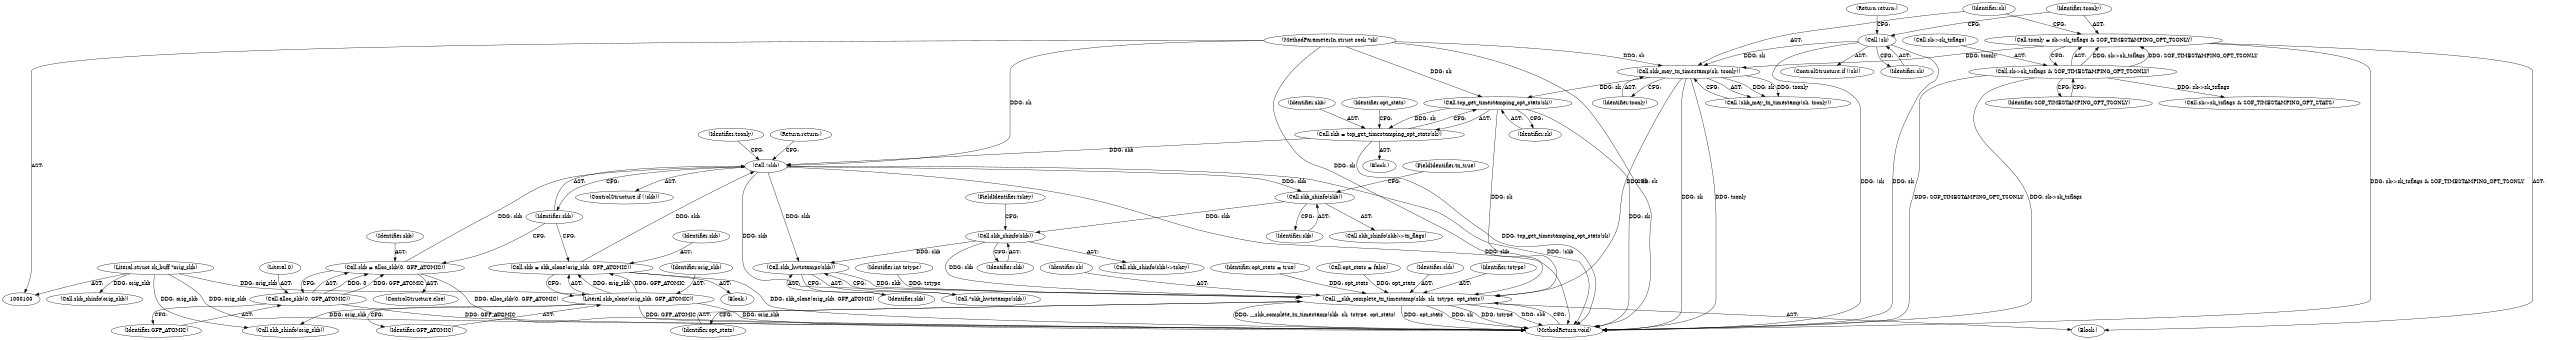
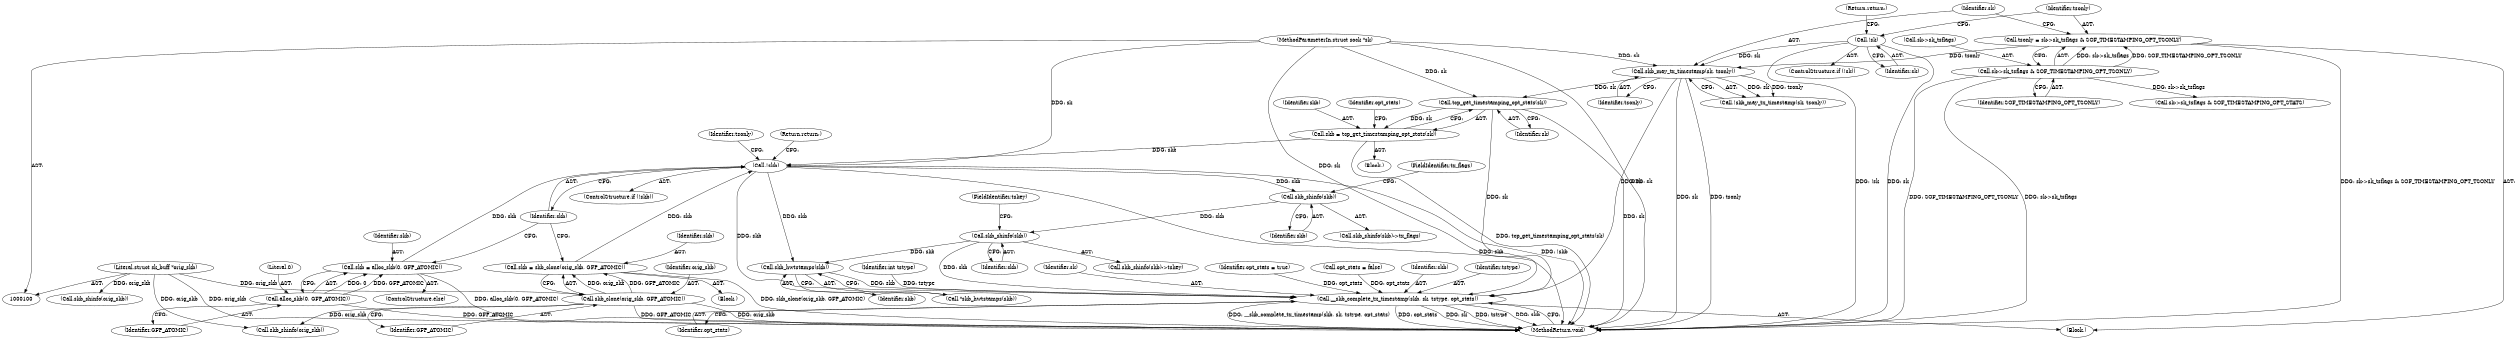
  digraph {
    n1 [label="(Call,!skb)"]
    n2 [label="(Call,skb_shinfo(skb))"]
    n3 [label="(Call,skb_hwtstamps(skb))"]
    n4 [label="(Call,__skb_complete_tx_timestamp(skb, sk, tstype, opt_stats))"]
    n5 [label="(ControlStructure,if (!skb))"]
    n6 [label="(Identifier,skb)"]
    n7 [label="(MethodReturn,void)"]
    n8 [label="(Call,skb_shinfo(skb))"]
    n9 [label="(Identifier,skb)"]
    n10 [label="(Call,skb_shinfo(skb)->tx_flags)"]
    n11 [label="(Call,*skb_hwtstamps(skb))"]
    n12 [label="(Identifier,skb)"]
    n13 [label="(Block,)"]
    n14 [label="(Identifier,opt_stats)"]
    n15 [label="(Call,skb = alloc_skb(0, GFP_ATOMIC))"]
    n16 [label="(Call,skb = skb_clone(orig_skb, GFP_ATOMIC))"]
    n17 [label="(Call,alloc_skb(0, GFP_ATOMIC))"]
    n18 [label="(ControlStructure,else)"]
    n19 [label="(Identifier,GFP_ATOMIC)"]
    n20 [label="(Call,skb = tcp_get_timestamping_opt_stats(sk))"]
    n21 [label="(Call,tcp_get_timestamping_opt_stats(sk))"]
    n22 [label="(Block,)"]
    n23 [label="(Identifier,sk)"]
    n24 [label="(Call,skb_may_tx_timestamp(sk, tsonly))"]
    n25 [label="(Call,!skb_may_tx_timestamp(sk, tsonly))"]
    n26 [label="(Identifier,tsonly)"]
    n27 [label="(Call,!sk)"]
    n28 [label="(Identifier,sk)"]
    n29 [label="(ControlStructure,if (!sk))"]
    n30 [label="(MethodParameterIn,struct sock *sk)"]
    1000100
    n32 [label="(Call,tsonly = sk->sk_tsflags & SOF_TIMESTAMPING_OPT_TSONLY)"]
    n33 [label="(Call,sk->sk_tsflags & SOF_TIMESTAMPING_OPT_TSONLY)"]
    n34 [label="(Identifier,SOF_TIMESTAMPING_OPT_TSONLY)"]
    n35 [label="(Call,sk->sk_tsflags & SOF_TIMESTAMPING_OPT_STATS)"]
-   n36 [label="(Literal,skb_clone(orig_skb, GFP_ATOMIC))"]
+   n36 [label="(Call,skb_clone(orig_skb, GFP_ATOMIC))"]
    n37 [label="(Block,)"]
    n38 [label="(Identifier,GFP_ATOMIC)"]
    n39 [label="(Call,skb_shinfo(orig_skb))"]
    n40 [label="(Literal,struct sk_buff *orig_skb)"]
    n41 [label="(Call,skb_shinfo(orig_skb))"]
    n42 [label="(Identifier,skb)"]
    n43 [label="(Call,skb_shinfo(skb)->tskey)"]
    n44 [label="(Return,return;)"]
    n45 [label="(Call,sk->sk_tsflags)"]
    n46 [label="(Identifier,sk)"]
    n47 [label="(Identifier,opt_stats = true)"]
    n48 [label="(Identifier,tsonly)"]
    n49 [label="(Literal,0)"]
    n50 [label="(Identifier,skb)"]
    n51 [label="(Identifier,sk)"]
    n52 [label="(Identifier,skb)"]
    n53 [label="(Identifier,tsonly)"]
    n54 [label="(Return,return;)"]
    n55 [label="(Call,opt_stats = false)"]
    n56 [label="(Identifier,orig_skb)"]
    n57 [label="(Identifier,skb)"]
    n58 [label="(FieldIdentifier,tskey)"]
    n59 [label="(Identifier,tstype)"]
    n60 [label="(Identifier,opt_stats)"]
    n61 [label="(Identifier,skb)"]
    n62 [label="(Identifier,int tstype)"]
-   n63 [label="(FieldIdentifier,tx_true)"]
+   n63 [label="(FieldIdentifier,tx_flags)"]
    n1 -> n2 [label="DDG: skb"]
    n1 -> n3 [label="DDG: skb"]
    n1 -> n4 [label="DDG: skb"]
    n1 -> n5 [label="AST: "]
    n1 -> n6 [label="CFG: "]
    n1 -> n7 [label="DDG: !skb"]
    n1 -> n7 [label="DDG: skb"]
    n2 -> n8 [label="DDG: skb"]
    n2 -> n9 [label="CFG: "]
    n2 -> n10 [label="AST: "]
    n3 -> n4 [label="DDG: skb"]
    n3 -> n11 [label="AST: "]
    n3 -> n12 [label="CFG: "]
    n4 -> n7 [label="DDG: __skb_complete_tx_timestamp(skb, sk, tstype, opt_stats)"]
    n4 -> n7 [label="DDG: opt_stats"]
    n4 -> n7 [label="DDG: sk"]
    n4 -> n7 [label="DDG: tstype"]
    n4 -> n7 [label="DDG: skb"]
    n4 -> n13 [label="AST: "]
    n4 -> n14 [label="CFG: "]
    n6 -> n1 [label="AST: "]
    n6 -> n15 [label="CFG: "]
    n6 -> n16 [label="CFG: "]
    n7 -> n4 [label="CFG: "]
    n8 -> n3 [label="DDG: skb"]
    n8 -> n4 [label="DDG: skb"]
    n8 -> n42 [label="CFG: "]
    n8 -> n43 [label="AST: "]
    n9 -> n2 [label="AST: "]
    n11 -> n3 [label="CFG: "]
    n12 -> n3 [label="AST: "]
    n14 -> n4 [label="AST: "]
    n15 -> n1 [label="DDG: skb"]
    n15 -> n7 [label="DDG: alloc_skb(0, GFP_ATOMIC)"]
    n15 -> n17 [label="CFG: "]
    n15 -> n18 [label="AST: "]
    n16 -> n1 [label="DDG: skb"]
    n16 -> n7 [label="DDG: skb_clone(orig_skb, GFP_ATOMIC)"]
    n16 -> n36 [label="CFG: "]
    n16 -> n37 [label="AST: "]
    n17 -> n7 [label="DDG: GFP_ATOMIC"]
    n17 -> n15 [label="AST: "]
    n17 -> n15 [label="DDG: 0"]
    n17 -> n15 [label="DDG: GFP_ATOMIC"]
    n17 -> n19 [label="CFG: "]
    n19 -> n17 [label="AST: "]
    n20 -> n1 [label="DDG: skb"]
    n20 -> n7 [label="DDG: tcp_get_timestamping_opt_stats(sk)"]
    n20 -> n21 [label="CFG: "]
    n20 -> n22 [label="AST: "]
    n21 -> n4 [label="DDG: sk"]
    n21 -> n7 [label="DDG: sk"]
    n21 -> n20 [label="AST: "]
    n21 -> n20 [label="DDG: sk"]
    n21 -> n23 [label="CFG: "]
    n23 -> n21 [label="AST: "]
    n24 -> n4 [label="DDG: sk"]
    n24 -> n7 [label="DDG: sk"]
    n24 -> n7 [label="DDG: tsonly"]
    n24 -> n21 [label="DDG: sk"]
    n24 -> n25 [label="AST: "]
    n24 -> n25 [label="DDG: sk"]
    n24 -> n25 [label="DDG: tsonly"]
    n24 -> n26 [label="CFG: "]
    n25 -> n24 [label="CFG: "]
    n26 -> n24 [label="AST: "]
    n27 -> n7 [label="DDG: sk"]
    n27 -> n7 [label="DDG: !sk"]
    n27 -> n24 [label="DDG: sk"]
    n27 -> n28 [label="CFG: "]
    n27 -> n29 [label="AST: "]
    n28 -> n27 [label="AST: "]
    n30 -> n1 [label="DDG: sk"]
    n30 -> n4 [label="DDG: sk"]
-   n30 -> n7 [label="CFG: sk"]
+   n30 -> n7 [label="DDG: sk"]
    n30 -> n21 [label="DDG: sk"]
    n30 -> n24 [label="DDG: sk"]
    n30 -> 1000100 [label="AST: "]
    n32 -> n7 [label="DDG: sk->sk_tsflags & SOF_TIMESTAMPING_OPT_TSONLY"]
    n32 -> n13 [label="AST: "]
    n32 -> n24 [label="DDG: tsonly"]
    n32 -> n33 [label="CFG: "]
    n33 -> n7 [label="DDG: SOF_TIMESTAMPING_OPT_TSONLY"]
    n33 -> n7 [label="DDG: sk->sk_tsflags"]
    n33 -> n32 [label="AST: "]
    n33 -> n32 [label="DDG: sk->sk_tsflags"]
    n33 -> n32 [label="DDG: SOF_TIMESTAMPING_OPT_TSONLY"]
    n33 -> n34 [label="CFG: "]
    n33 -> n35 [label="DDG: sk->sk_tsflags"]
-   n34 -> n33 [label="CFG: "]
+   n34 -> n33 [label="AST: "]
    n36 -> n7 [label="DDG: orig_skb"]
    n36 -> n7 [label="DDG: GFP_ATOMIC"]
    n36 -> n16 [label="AST: "]
    n36 -> n16 [label="DDG: orig_skb"]
    n36 -> n16 [label="DDG: GFP_ATOMIC"]
    n36 -> n38 [label="CFG: "]
    n36 -> n39 [label="DDG: orig_skb"]
    n38 -> n36 [label="AST: "]
    n40 -> n7 [label="DDG: orig_skb"]
    n40 -> 1000100 [label="AST: "]
    n40 -> n36 [label="DDG: orig_skb"]
    n40 -> n39 [label="DDG: orig_skb"]
    n40 -> n41 [label="DDG: orig_skb"]
    n42 -> n8 [label="AST: "]
    n44 -> n27 [label="CFG: "]
    n45 -> n33 [label="AST: "]
    n46 -> n4 [label="AST: "]
    n47 -> n4 [label="DDG: opt_stats"]
    n48 -> n1 [label="CFG: "]
    n49 -> n17 [label="AST: "]
    n50 -> n20 [label="AST: "]
    n51 -> n24 [label="AST: "]
    n51 -> n32 [label="CFG: "]
    n52 -> n16 [label="AST: "]
    n53 -> n27 [label="CFG: "]
    n53 -> n32 [label="AST: "]
    n54 -> n1 [label="CFG: "]
    n55 -> n4 [label="DDG: opt_stats"]
    n56 -> n36 [label="AST: "]
    n57 -> n4 [label="AST: "]
    n58 -> n8 [label="CFG: "]
    n59 -> n4 [label="AST: "]
    n60 -> n20 [label="CFG: "]
    n61 -> n15 [label="AST: "]
    n62 -> n4 [label="DDG: tstype"]
    n63 -> n2 [label="CFG: "]
  }
